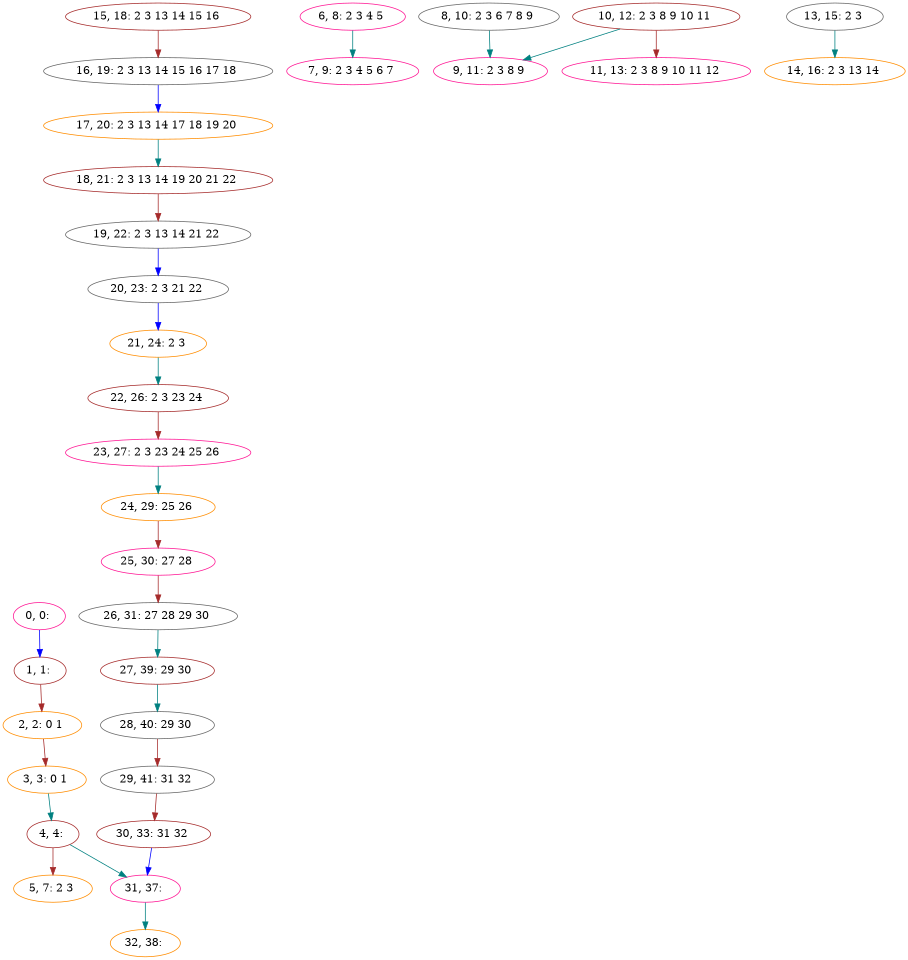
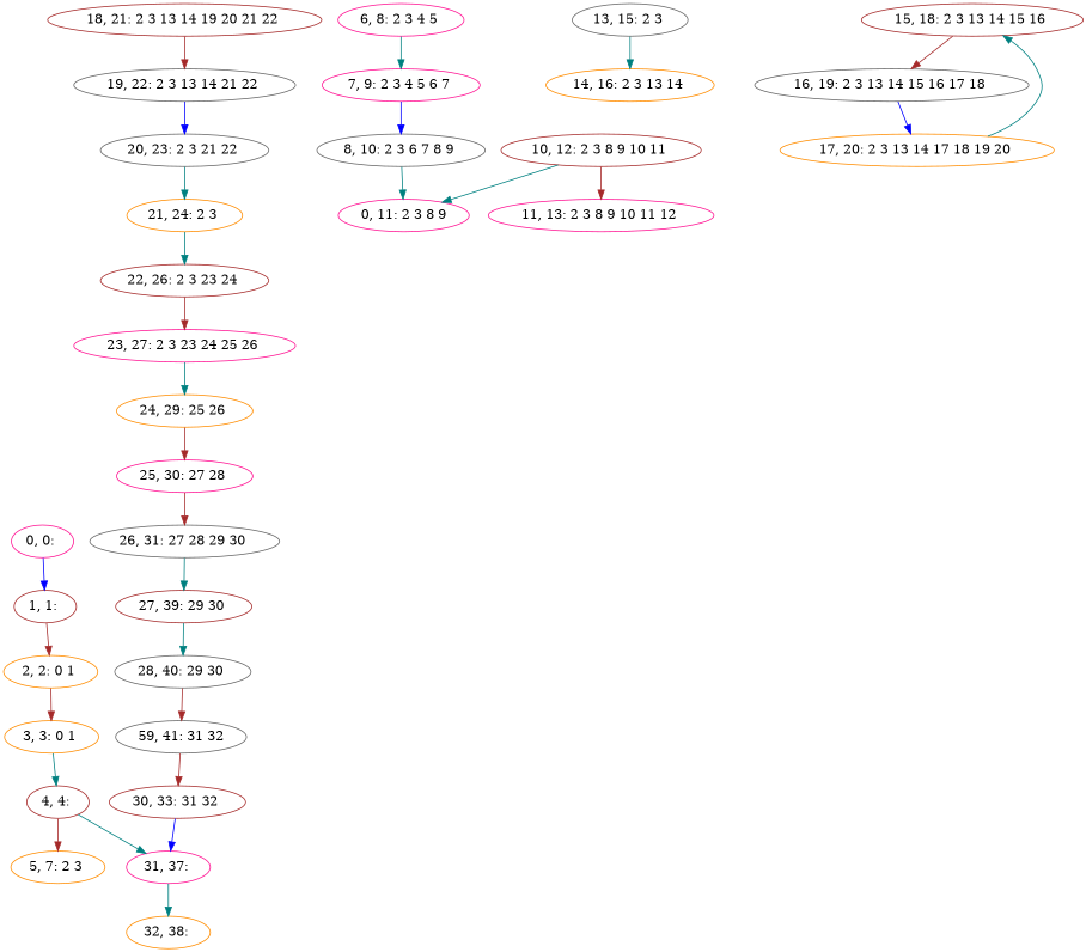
  digraph {
    node [color=deeppink]
    edge [color=teal]
    n1 [label="0, 0: "]
    n2 [color=brown label="1, 1: "]
    n3 [color=darkorange label="2, 2: 0 1 "]
    n4 [color=darkorange label="3, 3: 0 1 "]
    n5 [color=brown label="4, 4: "]
    n6 [color=darkorange label="5, 7: 2 3 "]
    n7 [label="31, 37: "]
    n8 [color=darkorange label="32, 38: "]
    n9 [label="6, 8: 2 3 4 5 "]
    n10 [label="7, 9: 2 3 4 5 6 7 "]
    n11 [color=gray40 label="8, 10: 2 3 6 7 8 9 "]
-   n12 [label="9, 11: 2 3 8 9 "]
+   n12 [label="0, 11: 2 3 8 9"]
    n13 [color=brown label="10, 12: 2 3 8 9 10 11 "]
    n14 [label="11, 13: 2 3 8 9 10 11 12 "]
    n15 [color=gray40 label="13, 15: 2 3 "]
    n16 [color=darkorange label="14, 16: 2 3 13 14 "]
    n17 [color=brown label="15, 18: 2 3 13 14 15 16 "]
    n18 [color=gray40 label="16, 19: 2 3 13 14 15 16 17 18 "]
    n19 [color=darkorange label="17, 20: 2 3 13 14 17 18 19 20 "]
    n20 [color=brown label="18, 21: 2 3 13 14 19 20 21 22 "]
    n21 [color=gray40 label="19, 22: 2 3 13 14 21 22 "]
    n22 [color=gray40 label="20, 23: 2 3 21 22 "]
    n23 [color=darkorange label="21, 24: 2 3 "]
    n24 [color=brown label="22, 26: 2 3 23 24 "]
    n25 [label="23, 27: 2 3 23 24 25 26 "]
    n26 [color=darkorange label="24, 29: 25 26 "]
    n27 [label="25, 30: 27 28 "]
    n28 [color=gray40 label="26, 31: 27 28 29 30 "]
    n29 [color=brown label="27, 39: 29 30 "]
    n30 [color=gray40 label="28, 40: 29 30 "]
-   n31 [color=gray40 label="29, 41: 31 32 "]
+   n31 [color=gray40 label="59, 41: 31 32"]
    n32 [color=brown label="30, 33: 31 32 "]
    n1 -> n2 [color=blue]
    n2 -> n3 [color=brown]
    n3 -> n4 [color=brown]
    n4 -> n5
    n5 -> n6 [color=brown]
    n5 -> n7
    n7 -> n8
    n9 -> n10
+   n10 -> n11 [color=blue]
    n11 -> n12
    n13 -> n12
    n13 -> n14 [color=brown]
    n15 -> n16
    n17 -> n18 [color=brown]
    n18 -> n19 [color=blue]
-   n19 -> n20
+   n19 -> n17
    n20 -> n21 [color=brown]
    n21 -> n22 [color=blue]
-   n22 -> n23 [color=blue]
+   n22 -> n23
    n23 -> n24
    n24 -> n25 [color=brown]
    n25 -> n26
    n26 -> n27 [color=brown]
    n27 -> n28 [color=brown]
    n28 -> n29
    n29 -> n30
    n30 -> n31 [color=brown]
    n31 -> n32 [color=brown]
    n32 -> n7 [color=blue]
  }
